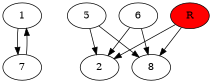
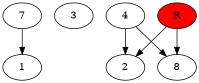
  digraph {
    1
    7
-   5
+   3
    2
    8
-   6
+   6 [label=4]
    R [fillcolor="#ff0000" style=filled]
-   1 -> 7
    7 -> 1
-   5 -> 2
-   5 -> 8
    6 -> 2
    6 -> 8
    R -> 2
    R -> 8
  }
